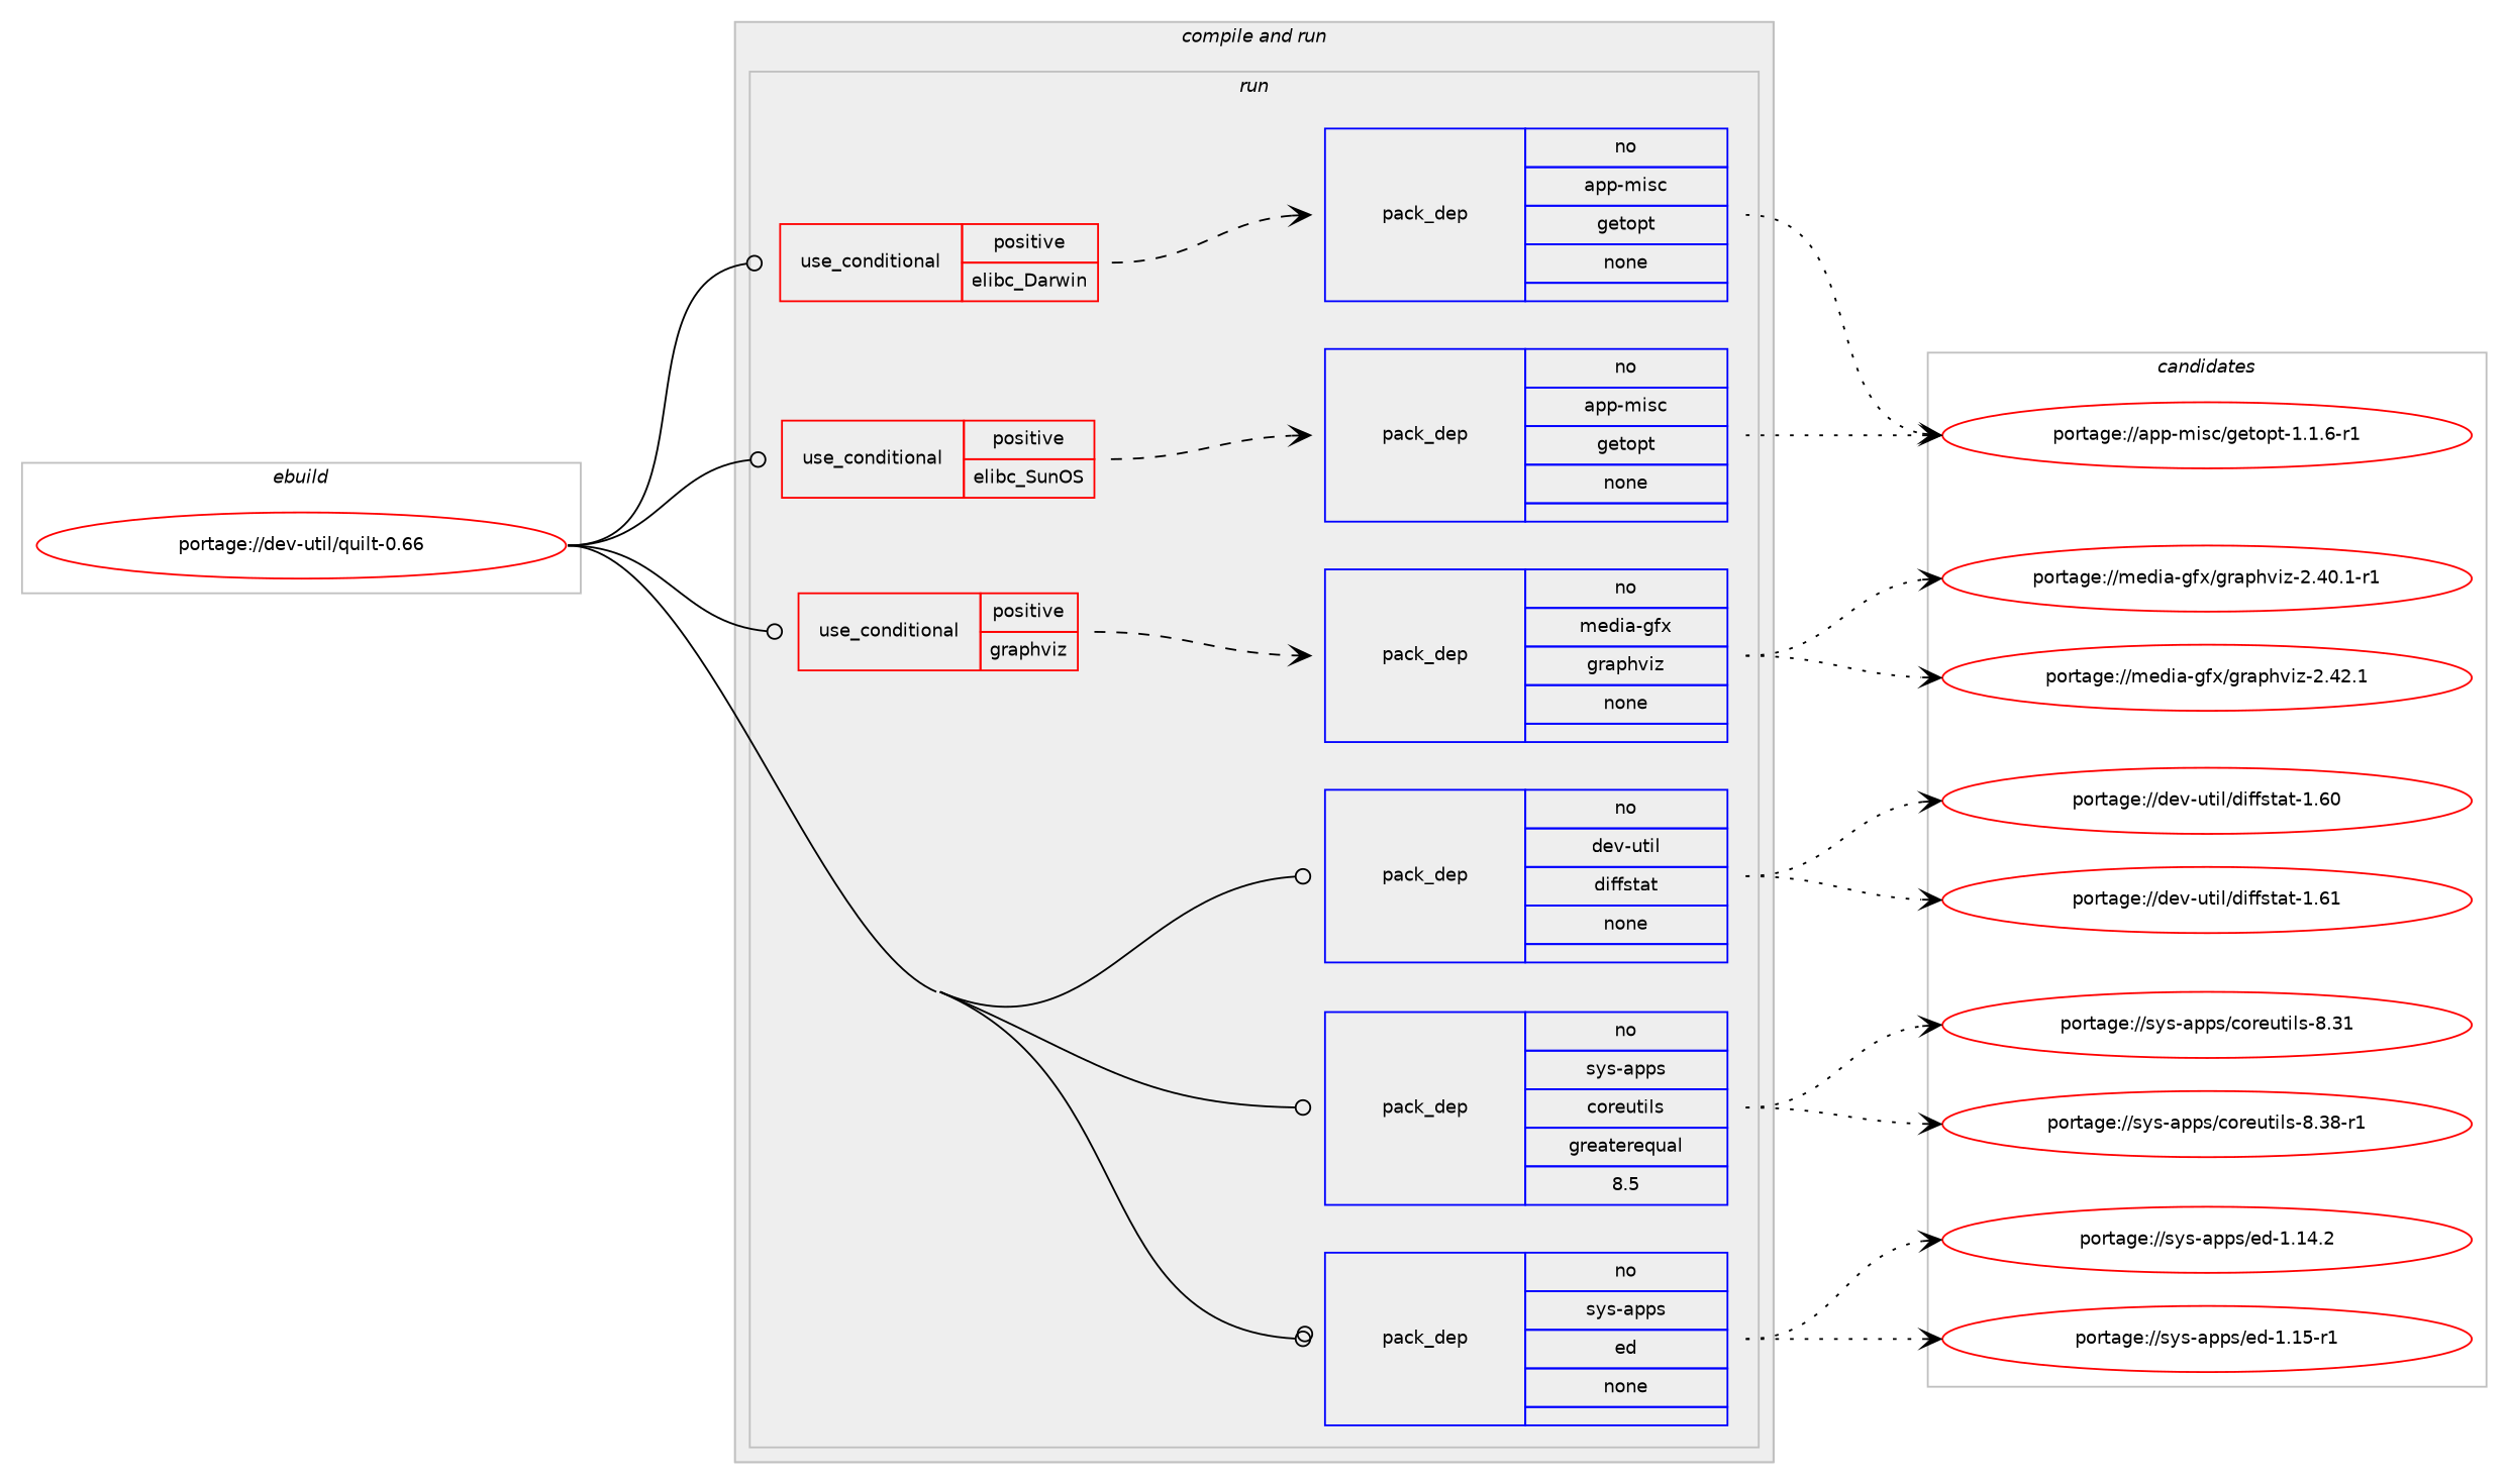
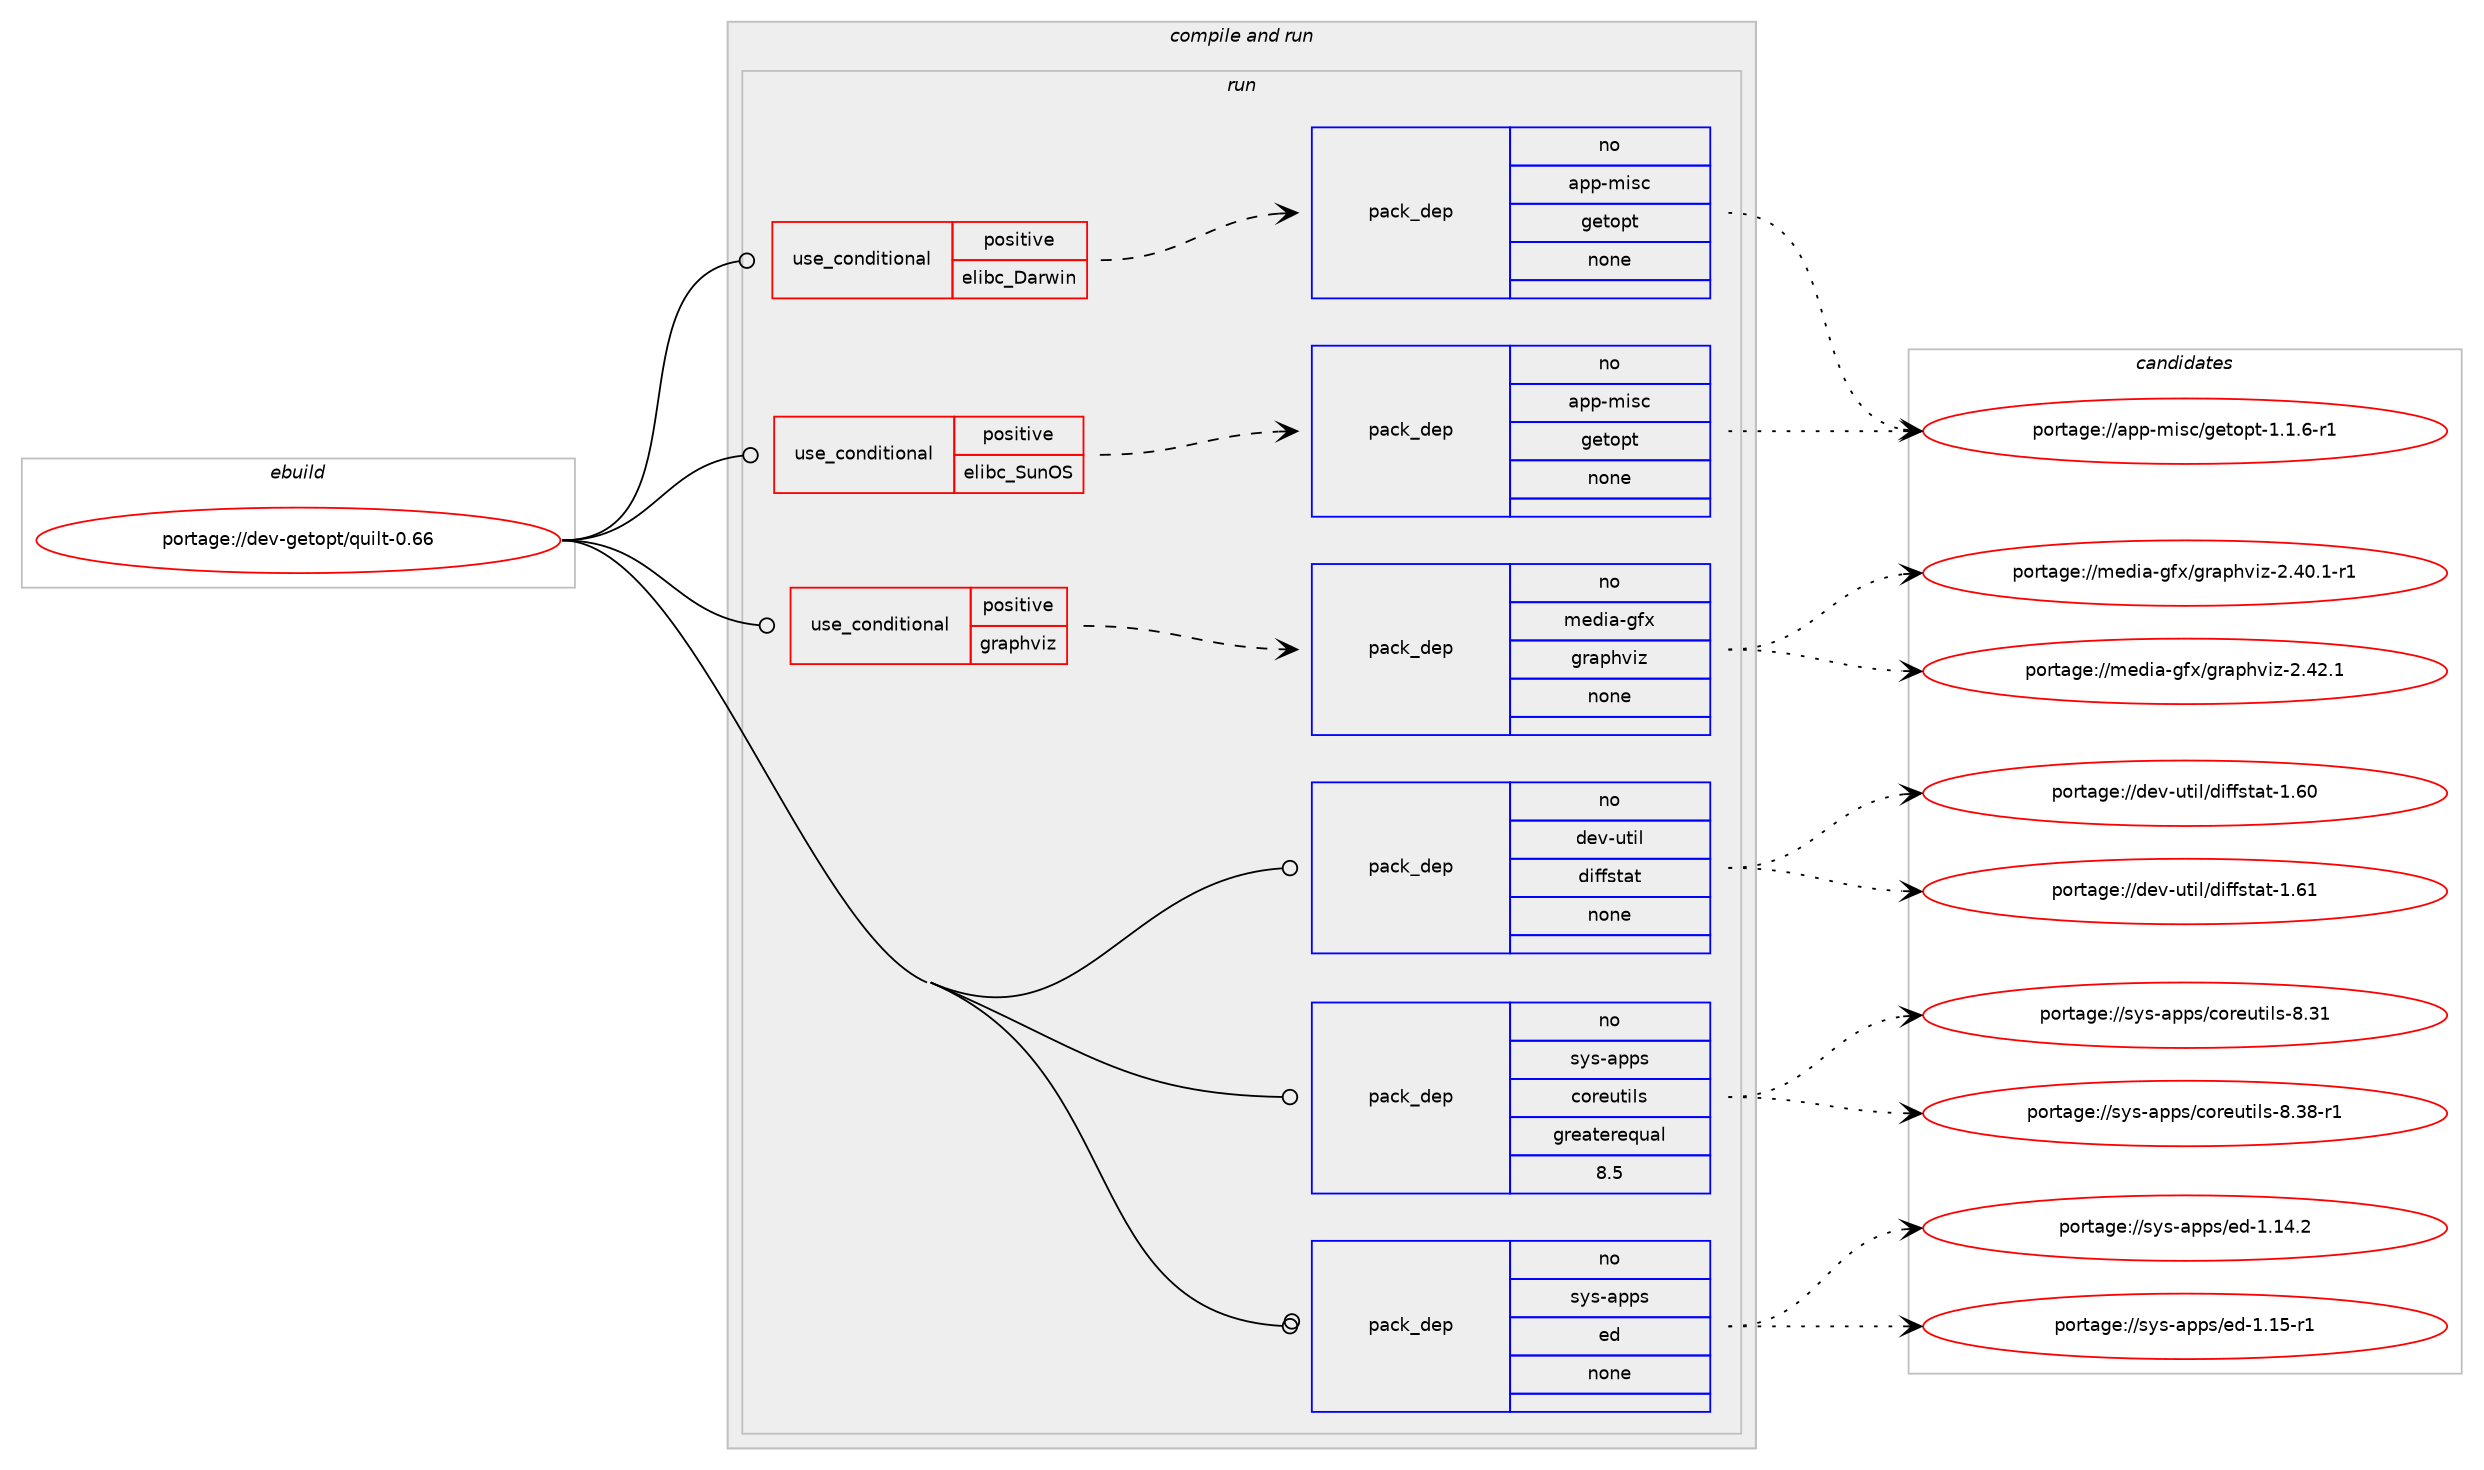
  digraph {
    compound=true
    concentrate=true
    fontname=Helvetica
    fontsize=10
    newrank=true
    rankdir=LR
    ranksep=1.5
    node [color=red fontname=Helvetica fontsize=10]
    edge [arrowhead=vee headport=w style=dotted tailport=e weight=100]
-   n1 [label="portage://dev-util/quilt-0.66" width=4]
+   n1 [label="portage://dev-getopt/quilt-0.66" width=4]
    n2 [color=blue label=<<TABLE BORDER="0" CELLBORDER="1" CELLSPACING="0" CELLPADDING="4" WIDTH="220"><TR><TD ROWSPAN="6" CELLPADDING="30">pack_dep</TD></TR><TR><TD WIDTH="110">no</TD></TR><TR><TD>app-misc</TD></TR><TR><TD>getopt</TD></TR><TR><TD>none</TD></TR><TR><TD></TD></TR></TABLE>> shape=none]
    n3 [label=<<TABLE BORDER="0" CELLBORDER="1" CELLSPACING="0" CELLPADDING="4"><TR><TD ROWSPAN="3" CELLPADDING="10">use_conditional</TD></TR><TR><TD>positive</TD></TR><TR><TD>elibc_Darwin</TD></TR></TABLE>> shape=none]
    n4 [color=blue label=<<TABLE BORDER="0" CELLBORDER="1" CELLSPACING="0" CELLPADDING="4" WIDTH="220"><TR><TD ROWSPAN="6" CELLPADDING="30">pack_dep</TD></TR><TR><TD WIDTH="110">no</TD></TR><TR><TD>app-misc</TD></TR><TR><TD>getopt</TD></TR><TR><TD>none</TD></TR><TR><TD></TD></TR></TABLE>> shape=none]
    n5 [label=<<TABLE BORDER="0" CELLBORDER="1" CELLSPACING="0" CELLPADDING="4"><TR><TD ROWSPAN="3" CELLPADDING="10">use_conditional</TD></TR><TR><TD>positive</TD></TR><TR><TD>elibc_SunOS</TD></TR></TABLE>> shape=none]
    n6 [color=blue label=<<TABLE BORDER="0" CELLBORDER="1" CELLSPACING="0" CELLPADDING="4" WIDTH="220"><TR><TD ROWSPAN="6" CELLPADDING="30">pack_dep</TD></TR><TR><TD WIDTH="110">no</TD></TR><TR><TD>media-gfx</TD></TR><TR><TD>graphviz</TD></TR><TR><TD>none</TD></TR><TR><TD></TD></TR></TABLE>> shape=none]
    n7 [label=<<TABLE BORDER="0" CELLBORDER="1" CELLSPACING="0" CELLPADDING="4"><TR><TD ROWSPAN="3" CELLPADDING="10">use_conditional</TD></TR><TR><TD>positive</TD></TR><TR><TD>graphviz</TD></TR></TABLE>> shape=none]
    n8 [color=blue label=<<TABLE BORDER="0" CELLBORDER="1" CELLSPACING="0" CELLPADDING="4" WIDTH="220"><TR><TD ROWSPAN="6" CELLPADDING="30">pack_dep</TD></TR><TR><TD WIDTH="110">no</TD></TR><TR><TD>dev-util</TD></TR><TR><TD>diffstat</TD></TR><TR><TD>none</TD></TR><TR><TD></TD></TR></TABLE>> shape=none]
    n9 [color=blue label=<<TABLE BORDER="0" CELLBORDER="1" CELLSPACING="0" CELLPADDING="4" WIDTH="220"><TR><TD ROWSPAN="6" CELLPADDING="30">pack_dep</TD></TR><TR><TD WIDTH="110">no</TD></TR><TR><TD>sys-apps</TD></TR><TR><TD>coreutils</TD></TR><TR><TD>greaterequal</TD></TR><TR><TD>8.5</TD></TR></TABLE>> shape=none]
    n10 [color=blue label=<<TABLE BORDER="0" CELLBORDER="1" CELLSPACING="0" CELLPADDING="4" WIDTH="220"><TR><TD ROWSPAN="6" CELLPADDING="30">pack_dep</TD></TR><TR><TD WIDTH="110">no</TD></TR><TR><TD>sys-apps</TD></TR><TR><TD>ed</TD></TR><TR><TD>none</TD></TR><TR><TD></TD></TR></TABLE>> shape=none]
    n11 [label="portage://app-misc/getopt-1.1.6-r1" width=4]
    n12 [label="portage://media-gfx/graphviz-2.40.1-r1" width=4]
    n13 [label="portage://media-gfx/graphviz-2.42.1" width=4]
    n14 [label="portage://dev-util/diffstat-1.60" width=4]
    n15 [label="portage://dev-util/diffstat-1.61" width=4]
    n16 [label="portage://sys-apps/coreutils-8.31" width=4]
    n17 [label="portage://sys-apps/coreutils-8.38-r1" width=4]
    n18 [label="portage://sys-apps/ed-1.14.2" width=4]
    n19 [label="portage://sys-apps/ed-1.15-r1" width=4]
    subgraph cluster_1 {
      color=gray
      label=<<i>ebuild</i>>
      rank=same
      n1
    }
    subgraph cluster_2 {
      color=gray
      label=<<i>dependencies</i>>
      subgraph cluster_3 {
        color=gray
        fillcolor="#eeeeee"
        label=<<i>compile</i>>
        style=filled
      }
      subgraph cluster_4 {
        color=gray
        fillcolor="#eeeeee"
        label=<<i>compile and run</i>>
        style=filled
      }
      subgraph cluster_5 {
        color=gray
        fillcolor="#eeeeee"
        label=<<i>run</i>>
        style=filled
        subgraph sub_6 {
          color=gray
          fillcolor="#eeeeee"
          label=<<i>run</i>>
          style=filled
          n3
          subgraph sub_7 {
            color=gray
            fillcolor="#eeeeee"
            label=<<i>run</i>>
            style=filled
            n2
          }
        }
        subgraph sub_8 {
          color=gray
          fillcolor="#eeeeee"
          label=<<i>run</i>>
          style=filled
          n5
          subgraph sub_9 {
            color=gray
            fillcolor="#eeeeee"
            label=<<i>run</i>>
            style=filled
            n4
          }
        }
        subgraph sub_10 {
          color=gray
          fillcolor="#eeeeee"
          label=<<i>run</i>>
          style=filled
          n7
          subgraph sub_11 {
            color=gray
            fillcolor="#eeeeee"
            label=<<i>run</i>>
            style=filled
            n6
          }
        }
        subgraph sub_12 {
          color=gray
          fillcolor="#eeeeee"
          label=<<i>run</i>>
          style=filled
          n8
        }
        subgraph sub_13 {
          color=gray
          fillcolor="#eeeeee"
          label=<<i>run</i>>
          style=filled
          n9
        }
        subgraph sub_14 {
          color=gray
          fillcolor="#eeeeee"
          label=<<i>run</i>>
          style=filled
          n10
        }
      }
    }
    subgraph cluster_15 {
      color=gray
      label=<<i>candidates</i>>
      rank=same
      subgraph sub_16 {
        color=black
        label=<<i>candidates</i>>
        nodesep=1
        rank=same
        n11
      }
      subgraph sub_17 {
        color=black
        label=<<i>candidates</i>>
        nodesep=1
        rank=same
        n11
      }
      subgraph sub_18 {
        color=black
        label=<<i>candidates</i>>
        nodesep=1
        rank=same
        n12
        n13
      }
      subgraph sub_19 {
        color=black
        label=<<i>candidates</i>>
        nodesep=1
        rank=same
        n14
        n15
      }
      subgraph sub_20 {
        color=black
        label=<<i>candidates</i>>
        nodesep=1
        rank=same
        n16
        n17
      }
      subgraph sub_21 {
        color=black
        label=<<i>candidates</i>>
        nodesep=1
        rank=same
        n18
        n19
      }
    }
    n1 -> n3 [arrowhead=odot style=solid weight=20]
    n1 -> n5 [arrowhead=odot style=solid weight=20]
    n1 -> n7 [arrowhead=odot style=solid weight=20]
    n1 -> n8 [arrowhead=odot style=solid weight=20]
    n1 -> n9 [arrowhead=odot style=solid weight=20]
    n1 -> n10 [arrowhead=odot style=solid weight=20]
    n2 -> n11
    n3 -> n2 [style=dashed weight=20]
    n4 -> n11
    n5 -> n4 [style=dashed weight=20]
    n6 -> n12
    n6 -> n13
    n7 -> n6 [style=dashed weight=20]
    n8 -> n14
    n8 -> n15
    n9 -> n16
    n9 -> n17
    n10 -> n18
    n10 -> n19
  }
